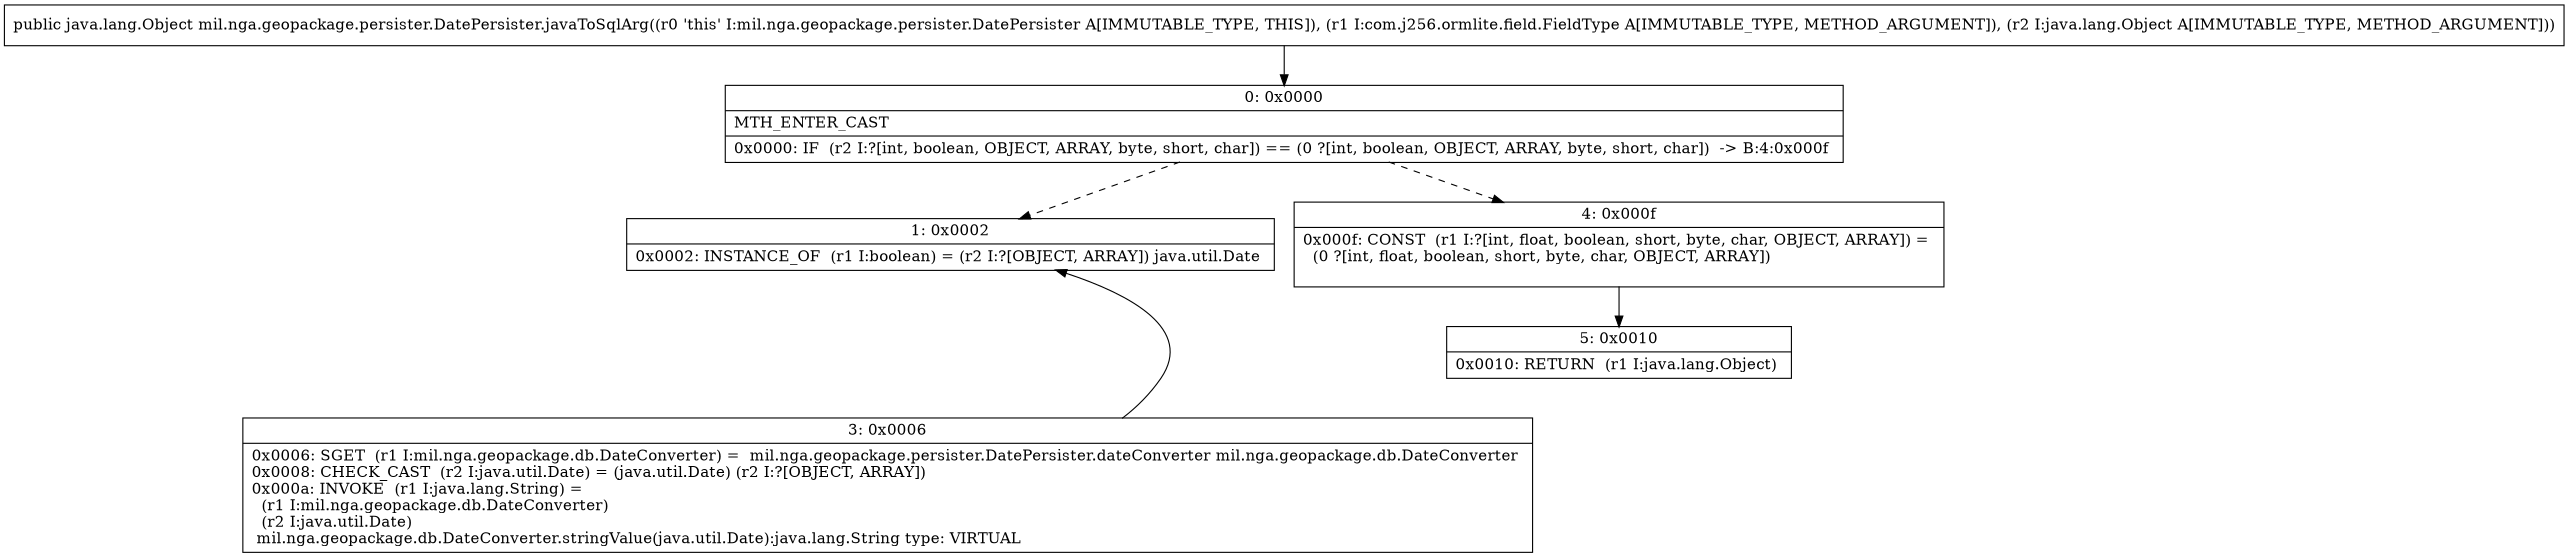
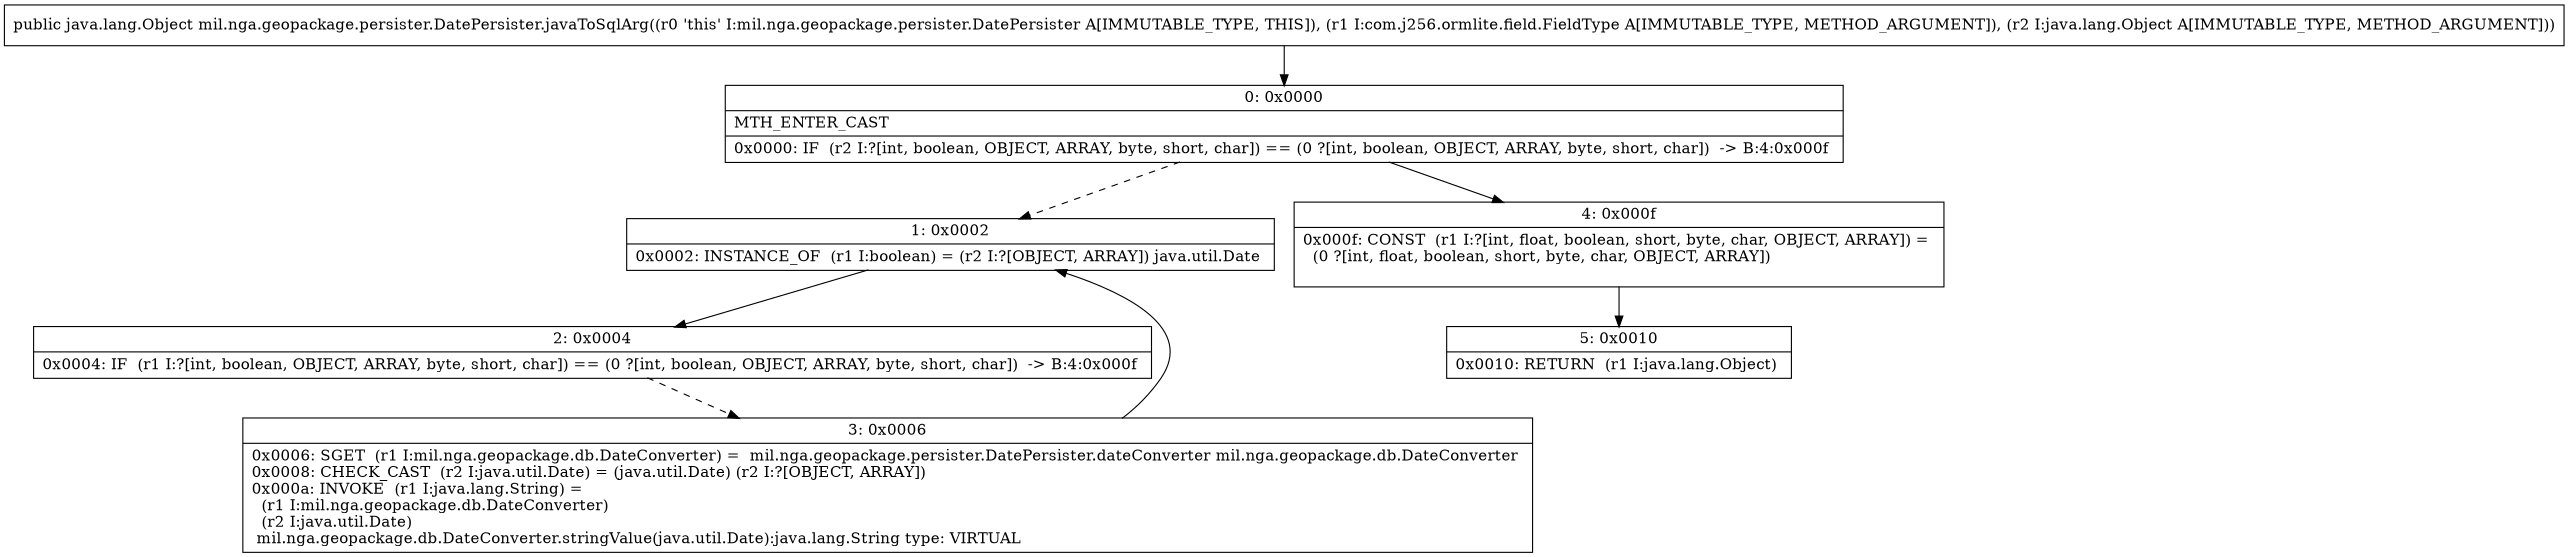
  digraph {
    node [shape=record]
    n1 [label="{0\:\ 0x0000|MTH_ENTER_CAST\l|0x0000: IF  (r2 I:?[int, boolean, OBJECT, ARRAY, byte, short, char]) == (0 ?[int, boolean, OBJECT, ARRAY, byte, short, char])  \-\> B:4:0x000f \l}"]
    n2 [label="{1\:\ 0x0002|0x0002: INSTANCE_OF  (r1 I:boolean) = (r2 I:?[OBJECT, ARRAY]) java.util.Date \l}"]
    n3 [label="{4\:\ 0x000f|0x000f: CONST  (r1 I:?[int, float, boolean, short, byte, char, OBJECT, ARRAY]) = \l  (0 ?[int, float, boolean, short, byte, char, OBJECT, ARRAY])\l \l}"]
+   n4 [label="{2\:\ 0x0004|0x0004: IF  (r1 I:?[int, boolean, OBJECT, ARRAY, byte, short, char]) == (0 ?[int, boolean, OBJECT, ARRAY, byte, short, char])  \-\> B:4:0x000f \l}"]
    n5 [label="{5\:\ 0x0010|0x0010: RETURN  (r1 I:java.lang.Object) \l}"]
    n6 [label="{3\:\ 0x0006|0x0006: SGET  (r1 I:mil.nga.geopackage.db.DateConverter) =  mil.nga.geopackage.persister.DatePersister.dateConverter mil.nga.geopackage.db.DateConverter \l0x0008: CHECK_CAST  (r2 I:java.util.Date) = (java.util.Date) (r2 I:?[OBJECT, ARRAY]) \l0x000a: INVOKE  (r1 I:java.lang.String) = \l  (r1 I:mil.nga.geopackage.db.DateConverter)\l  (r2 I:java.util.Date)\l mil.nga.geopackage.db.DateConverter.stringValue(java.util.Date):java.lang.String type: VIRTUAL \l}"]
    n7 [label="{public java.lang.Object mil.nga.geopackage.persister.DatePersister.javaToSqlArg((r0 'this' I:mil.nga.geopackage.persister.DatePersister A[IMMUTABLE_TYPE, THIS]), (r1 I:com.j256.ormlite.field.FieldType A[IMMUTABLE_TYPE, METHOD_ARGUMENT]), (r2 I:java.lang.Object A[IMMUTABLE_TYPE, METHOD_ARGUMENT])) }"]
    n1 -> n2 [style=dashed]
-   n1 -> n3 [style=dashed]
+   n1 -> n3
+   n2 -> n4
    n3 -> n5
+   n4 -> n6 [style=dashed]
    n6 -> n2
    n7 -> n1
  }
